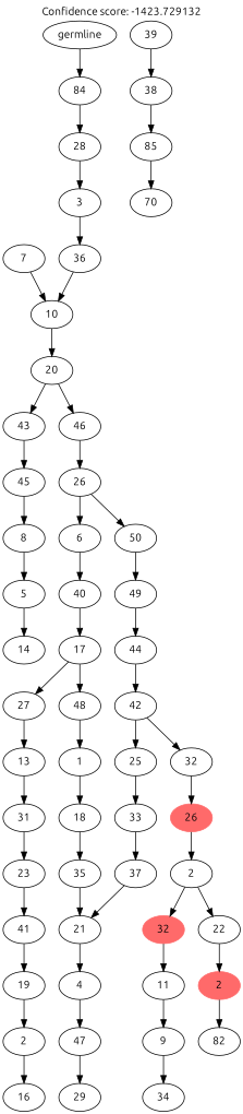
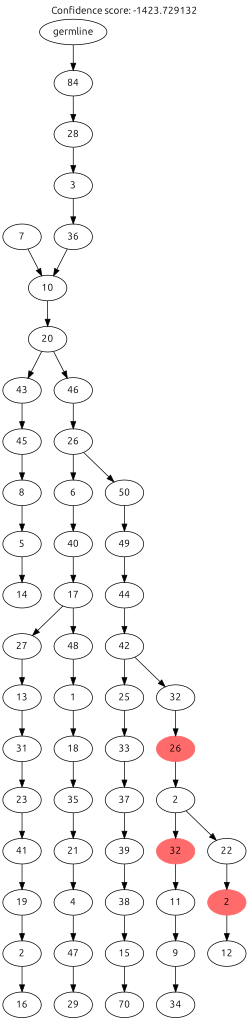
  digraph {
    fontname=Ubuntu
    label="Confidence score: -1423.729132"
    labelloc=t
    node [fontname=Ubuntu]
    edge [fontname=Ubuntu]
    n1 [label=5]
    n2 [label=14]
    n3 [label=8]
    n4 [label=45]
    n5 [label=43]
    n6 [label=2]
    n7 [label=16]
    n8 [label=19]
    n9 [label=41]
    n10 [label=23]
    n11 [label=31]
    n12 [label=13]
    n13 [label=27]
    n14 [label=47]
    n15 [label=29]
    n16 [label=4]
    n17 [label=21]
    n18 [label=35]
    n19 [label=18]
    n20 [label=1]
    n21 [label=48]
    n22 [label=17]
    n23 [label=40]
    n24 [label=6]
-   n25 [label=85]
+   n25 [label=15]
    n26 [label=70]
    n27 [label=38]
    n28 [label=39]
    n29 [label=37]
    n30 [label=33]
    n31 [label=25]
    n32 [label=9]
    n33 [label=34]
    n34 [label=11]
    n35 [color=indianred1 label=32 style=filled]
    n36 [color=indianred1 label=2 style=filled]
-   n37 [label=82]
+   n37 [label=12]
    n38 [label=22]
    n39 [label=2]
    n40 [color=indianred1 label=26 style=filled]
    n41 [label=32]
    n42 [label=42]
    n43 [label=44]
    n44 [label=49]
    n45 [label=50]
    n46 [label=26]
    n47 [label=46]
    n48 [label=20]
    n49 [label=10]
    n50 [label=7]
    n51 [label=36]
    n52 [label=3]
    n53 [label=28]
    n54 [label=84]
    n55 [label=germline]
    n1 -> n2
    n3 -> n1
    n4 -> n3
    n5 -> n4
    n6 -> n7
    n8 -> n6
    n9 -> n8
    n10 -> n9
    n11 -> n10
    n12 -> n11
    n13 -> n12
    n14 -> n15
    n16 -> n14
    n17 -> n16
    n18 -> n17
    n19 -> n18
    n20 -> n19
    n21 -> n20
    n22 -> n13
    n22 -> n21
    n23 -> n22
    n24 -> n23
    n25 -> n26
    n27 -> n25
    n28 -> n27
-   n29 -> n17
+   n29 -> n28
    n30 -> n29
    n31 -> n30
    n32 -> n33
    n34 -> n32
    n35 -> n34
    n36 -> n37
    n38 -> n36
    n39 -> n35
    n39 -> n38
    n40 -> n39
    n41 -> n40
    n42 -> n31
    n42 -> n41
    n43 -> n42
    n44 -> n43
    n45 -> n44
    n46 -> n24
    n46 -> n45
    n47 -> n46
    n48 -> n5
    n48 -> n47
    n49 -> n48
    n50 -> n49
    n51 -> n49
    n52 -> n51
    n53 -> n52
    n54 -> n53
    n55 -> n54
  }
